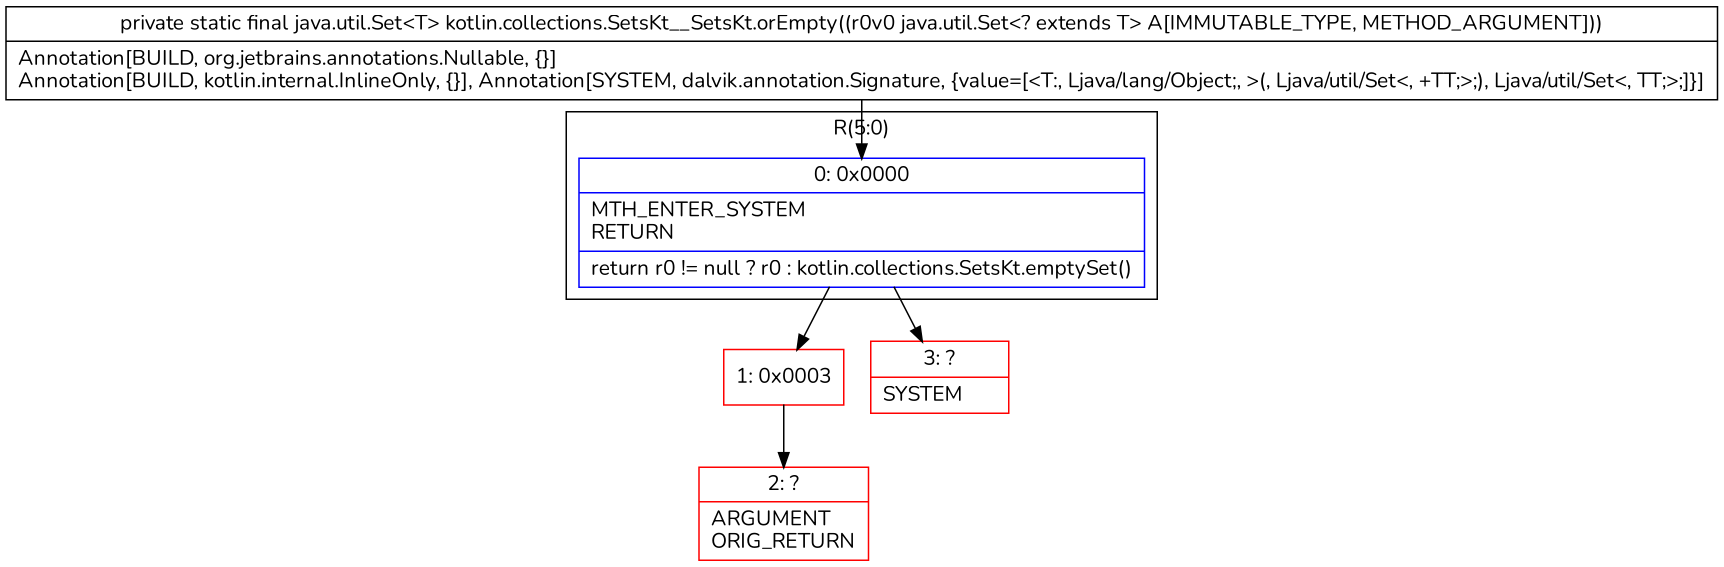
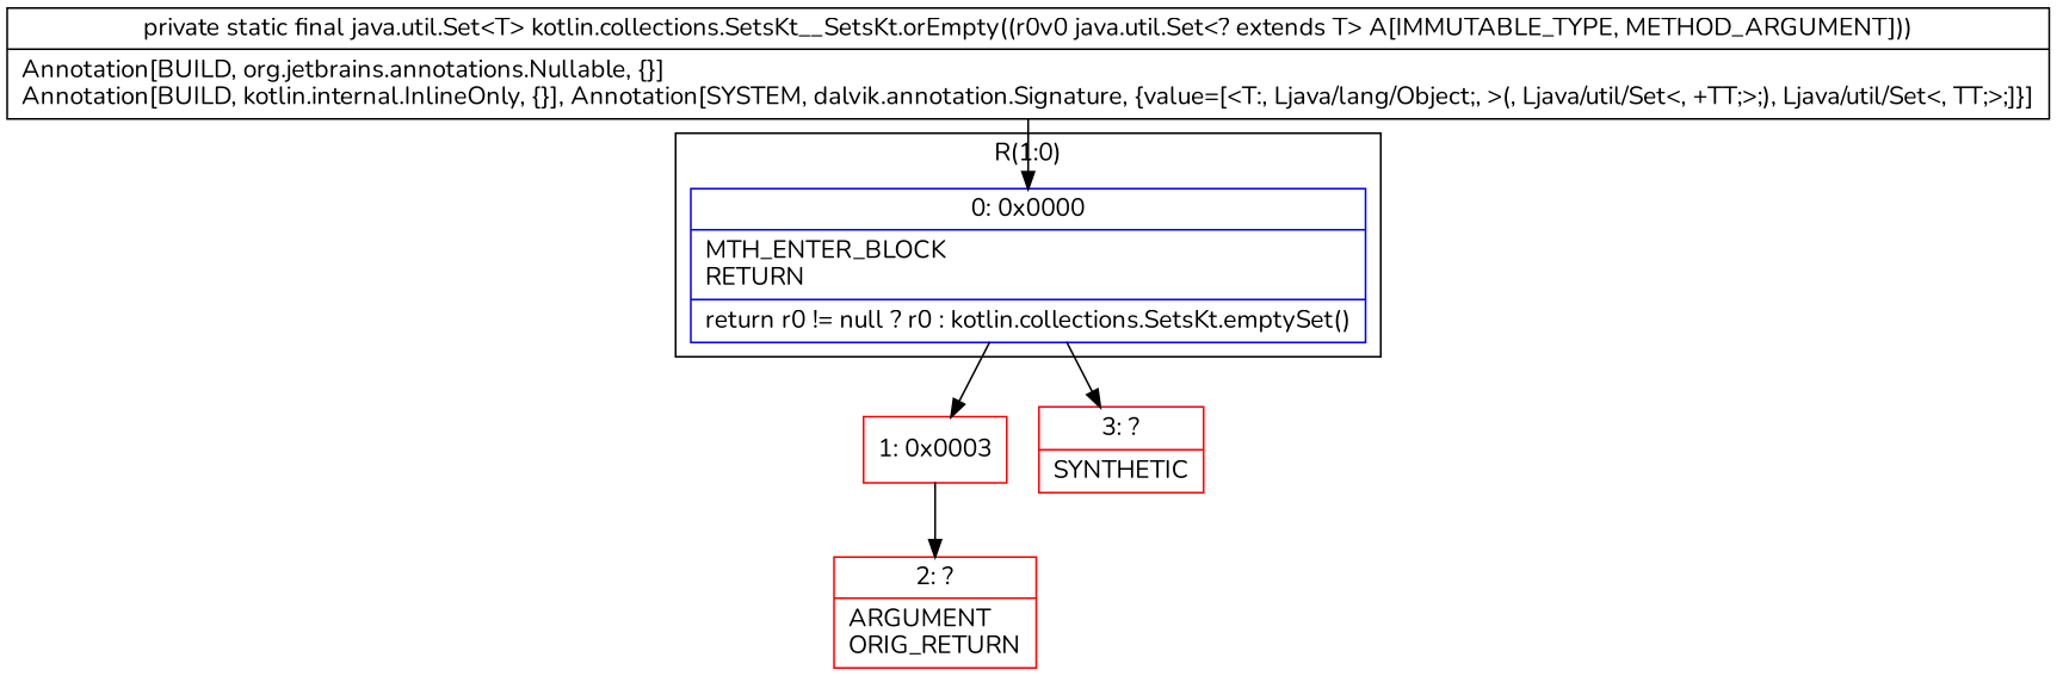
  digraph {
    fontname=Nunito
    node [color=red fontname=Nunito shape=record]
    edge [fontname=Nunito]
-   n1 [color=blue label="{0\:\ 0x0000|MTH_ENTER_SYSTEM\lRETURN\l|return r0 != null ? r0 : kotlin.collections.SetsKt.emptySet()\l}"]
+   n1 [color=blue label="{0\:\ 0x0000|MTH_ENTER_BLOCK\lRETURN\l|return r0 != null ? r0 : kotlin.collections.SetsKt.emptySet()\l}"]
    n2 [label="{1\:\ 0x0003}"]
-   n3 [label="{3\:\ ?|SYSTEM\l}"]
+   n3 [label="{3\:\ ?|SYNTHETIC\l}"]
    n4 [label="{2\:\ ?|ARGUMENT\lORIG_RETURN\l}"]
    n5 [label="{private static final java.util.Set\<T\> kotlin.collections.SetsKt__SetsKt.orEmpty((r0v0 java.util.Set\<? extends T\> A[IMMUTABLE_TYPE, METHOD_ARGUMENT]))  | Annotation[BUILD, org.jetbrains.annotations.Nullable, \{\}]\lAnnotation[BUILD, kotlin.internal.InlineOnly, \{\}], Annotation[SYSTEM, dalvik.annotation.Signature, \{value=[\<T:, Ljava\/lang\/Object;, \>(, Ljava\/util\/Set\<, +TT;\>;), Ljava\/util\/Set\<, TT;\>;]\}]\l}" color=""]
    subgraph cluster_1 {
-     label="R(5:0)"
+     label="R(1:0)"
      n1
    }
    n1 -> n2
    n1 -> n3
    n2 -> n4
    n5 -> n1
  }
